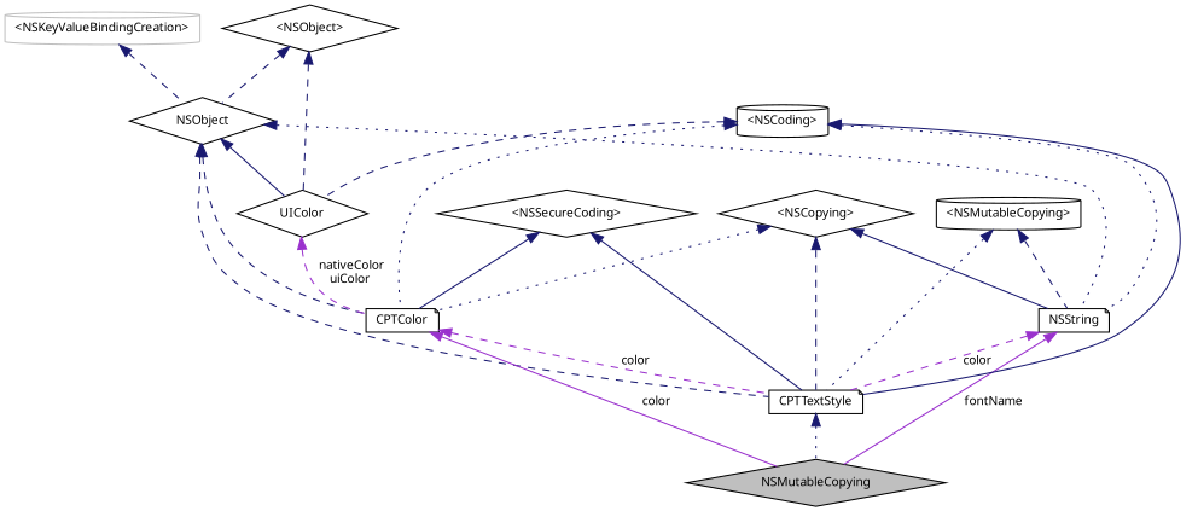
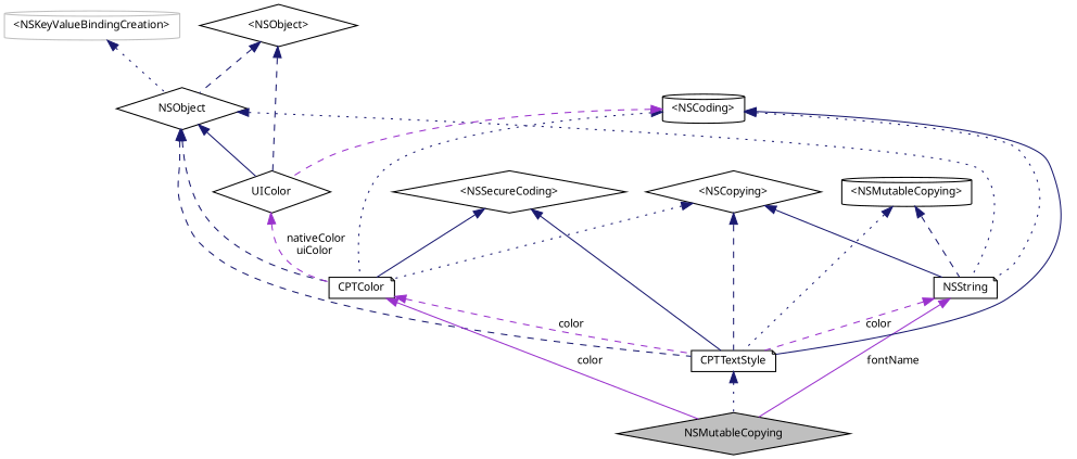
  digraph {
    fontname="Noto Sans"
    node [color=black fontname="Noto Sans" fontsize=10 shape=diamond]
    edge [color=midnightblue dir=back fontname="Noto Sans" fontsize=10 labelfontname="Lucinda Grande" labelfontsize=10 style=dashed]
    n1 [fillcolor=grey75 fontcolor=black height=0.2 label=NSMutableCopying style=filled width=0.4]
    n2 [height=0.2 label=CPTTextStyle shape=note width=0.4]
    n3 [height=0.2 label=NSObject width=0.4]
    n4 [height=0.2 label=NSString shape=note width=0.4]
    n5 [height=0.2 label=CPTColor shape=note width=0.4]
    n6 [height=0.2 label=UIColor width=0.4]
    n7 [height=0.2 label="\<NSObject\>" width=0.4]
    n8 [color=grey75 height=0.2 label="\<NSKeyValueBindingCreation\>" shape=cylinder width=0.4]
    n9 [height=0.2 label="\<NSCopying\>" width=0.4]
    n10 [height=0.2 label="\<NSMutableCopying\>" shape=cylinder width=0.4]
    n11 [height=0.2 label="\<NSCoding\>" shape=cylinder width=0.4]
    n12 [height=0.2 label="\<NSSecureCoding\>" width=0.4]
    n2 -> n1 [style=dotted]
    n3 -> n2
    n3 -> n4 [style=dotted]
    n3 -> n5
    n3 -> n6 [style=solid]
    n4 -> n1 [color=darkorchid3 label=" fontName" style=solid]
    n4 -> n2 [color=darkorchid3 label=" color"]
    n5 -> n1 [color=darkorchid3 label=" color" style=solid]
    n5 -> n2 [color=darkorchid3 label=" color"]
    n6 -> n5 [color=darkorchid3 label=" nativeColor\nuiColor"]
    n7 -> n3
    n7 -> n6
-   n8 -> n3
+   n8 -> n3 [style=dotted]
    n9 -> n2
    n9 -> n4 [style=solid]
    n9 -> n5 [style=dotted]
    n10 -> n2 [style=dotted]
    n10 -> n4
    n11 -> n2 [style=solid]
    n11 -> n4 [style=dotted]
    n11 -> n5 [style=dotted]
-   n11 -> n6
+   n11 -> n6 [color=darkorchid3]
    n12 -> n2 [style=solid]
    n12 -> n5 [style=solid]
  }
